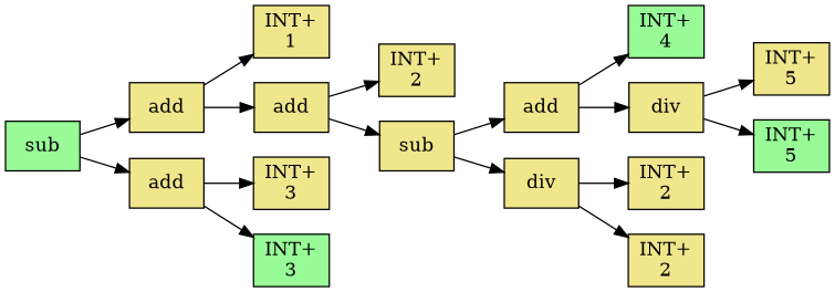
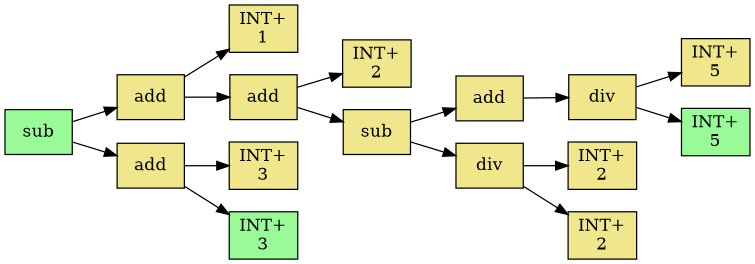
  digraph {
    rankdir=LR
    node [shape=box style=filled fillcolor=khaki]
    n1 [label=sub fillcolor=palegreen]
    n2 [label=add]
    n3 [label=add]
    n4 [label="INT+\n1"]
    n5 [label=add]
    n6 [label="INT+\n2"]
    n7 [label=sub]
    n8 [label=add]
    n9 [label=div]
-   n10 [label="INT+\n4" fillcolor=palegreen]
    n11 [label=div]
    n12 [label="INT+\n5"]
    n13 [label="INT+\n5" fillcolor=palegreen]
    n14 [label="INT+\n2"]
    n15 [label="INT+\n2"]
    n16 [label="INT+\n3"]
    n17 [label="INT+\n3" fillcolor=palegreen]
    n1 -> n2
    n1 -> n3
    n2 -> n4
    n2 -> n5
    n3 -> n16
    n3 -> n17
    n5 -> n6
    n5 -> n7
    n7 -> n8
    n7 -> n9
-   n8 -> n10
    n8 -> n11
    n9 -> n14
    n9 -> n15
    n11 -> n12
    n11 -> n13
  }
